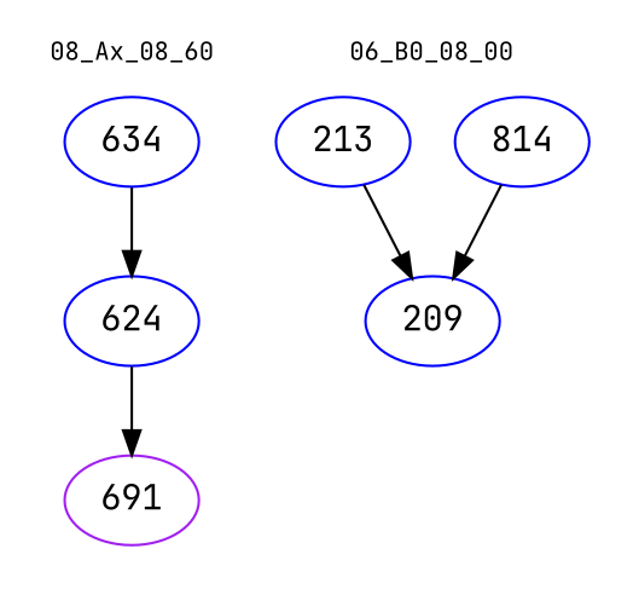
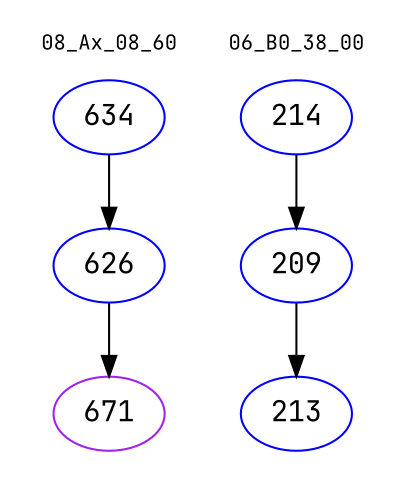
  digraph {
    fontname="JetBrains Mono"
    node [color=blue fontname="JetBrains Mono"]
    edge [color=black fontname="JetBrains Mono"]
    n1 [label=634]
-   n2 [label=624]
-   n3 [color=purple label=691]
-   n4 [label=814]
+   n2 [label=626]
+   n3 [color=purple label=671]
+   n4 [label=214]
    n5 [label=209]
    n6 [label=213]
    subgraph cluster_1 {
      color=white
      fontsize=10
      label="08_Ax_08_60"
      n1
      n2
      n3
    }
    subgraph cluster_2 {
      color=white
      fontsize=10
-     label="06_B0_08_00"
+     label="06_B0_38_00"
      n4
      n5
      n6
    }
    n1 -> n2
    n2 -> n3
    n4 -> n5
-   n6 -> n5
+   n5 -> n6
  }
